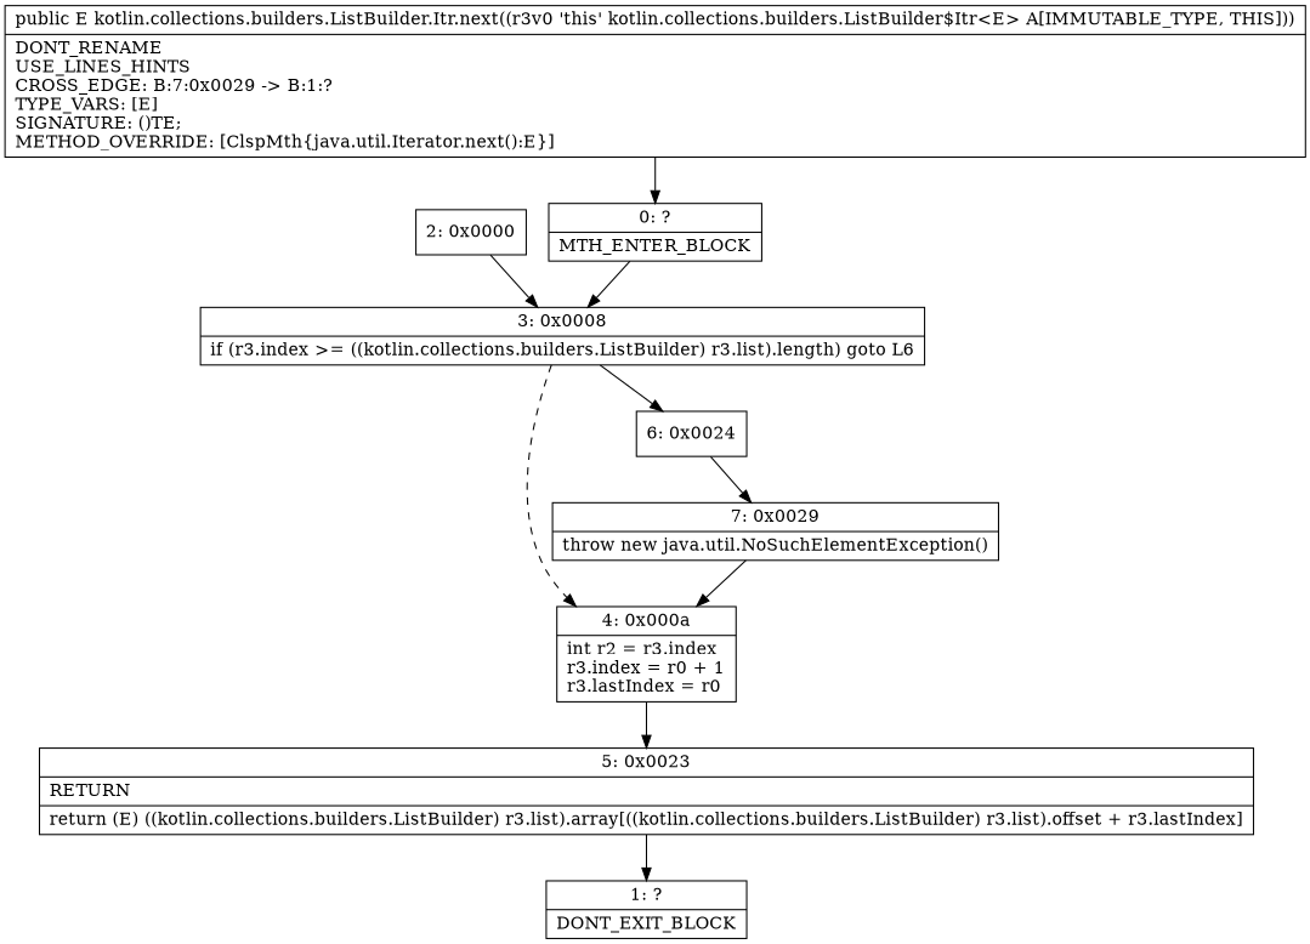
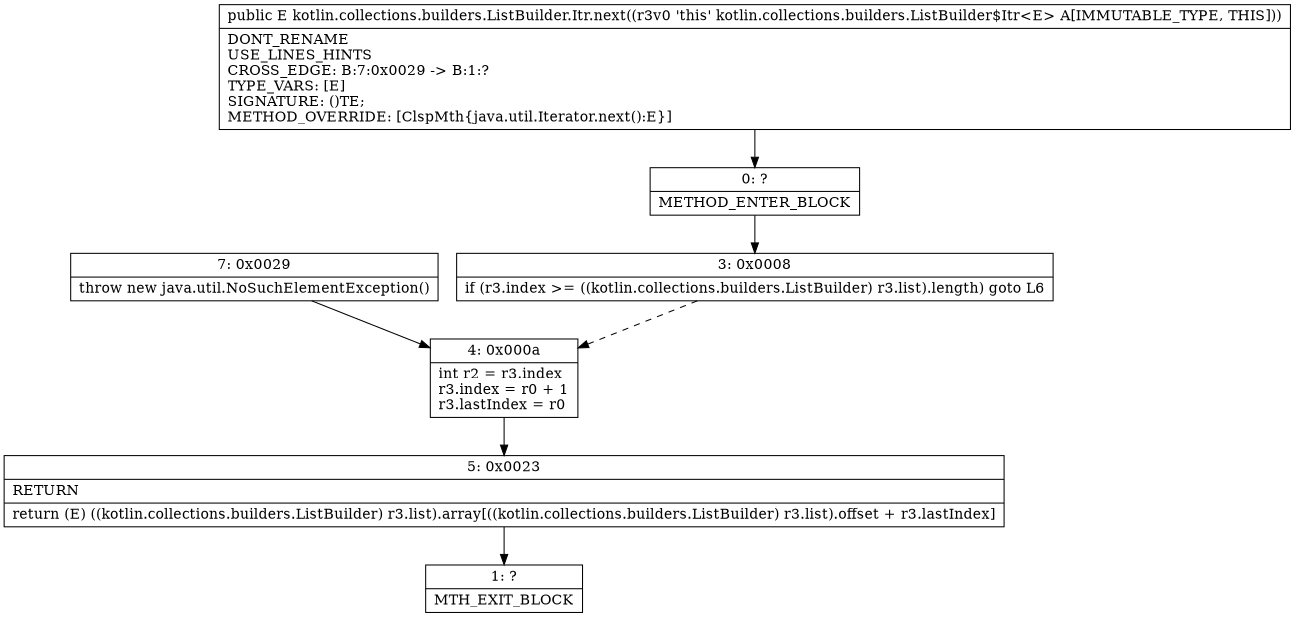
  digraph {
    node [shape=record]
-   n1 [label="{0\:\ ?|MTH_ENTER_BLOCK\l}"]
+   n1 [label="{0\:\ ?|METHOD_ENTER_BLOCK\l}"]
    n2 [label="{3\:\ 0x0008|if (r3.index \>= ((kotlin.collections.builders.ListBuilder) r3.list).length) goto L6\l}"]
-   n3 [label="{2\:\ 0x0000}"]
    n4 [label="{4\:\ 0x000a|int r2 = r3.index\lr3.index = r0 + 1\lr3.lastIndex = r0\l}"]
-   n5 [label="{6\:\ 0x0024}"]
    n6 [label="{5\:\ 0x0023|RETURN\l|return (E) ((kotlin.collections.builders.ListBuilder) r3.list).array[((kotlin.collections.builders.ListBuilder) r3.list).offset + r3.lastIndex]\l}"]
    n7 [label="{7\:\ 0x0029|throw new java.util.NoSuchElementException()\l}"]
-   n8 [label="{1\:\ ?|DONT_EXIT_BLOCK\l}"]
+   n8 [label="{1\:\ ?|MTH_EXIT_BLOCK\l}"]
    n9 [label="{public E kotlin.collections.builders.ListBuilder.Itr.next((r3v0 'this' kotlin.collections.builders.ListBuilder$Itr\<E\> A[IMMUTABLE_TYPE, THIS]))  | DONT_RENAME\lUSE_LINES_HINTS\lCROSS_EDGE: B:7:0x0029 \-\> B:1:?\lTYPE_VARS: [E]\lSIGNATURE: ()TE;\lMETHOD_OVERRIDE: [ClspMth\{java.util.Iterator.next():E\}]\l}"]
    n1 -> n2
    n2 -> n4 [style=dashed]
-   n2 -> n5
-   n3 -> n2
    n4 -> n6
-   n5 -> n7
    n6 -> n8
    n7 -> n4
    n9 -> n1
  }
